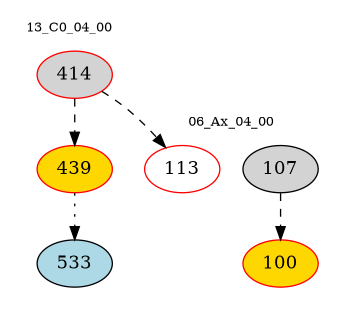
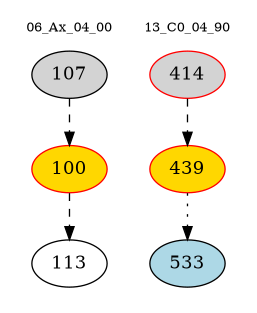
  digraph {
    node [color=red fillcolor=lightgrey style=filled]
    edge [color=black style=dashed]
    n1 [color=black label=107]
    n2 [fillcolor=gold label=100]
-   n3 [fillcolor=white label=113]
+   n3 [color=black fillcolor=white label=113]
    n4 [label=414]
    n5 [fillcolor=gold label=439]
    n6 [color=black fillcolor=lightblue label=533]
    subgraph cluster_1 {
      color=white
      fontsize=10
      label="06_Ax_04_00"
      n1
      n2
      n3
    }
    subgraph cluster_2 {
      color=white
      fontsize=10
-     label="13_C0_04_00"
+     label="13_C0_04_90"
      n4
      n5
      n6
    }
    n1 -> n2
-   n4 -> n3
+   n2 -> n3
    n4 -> n5
    n5 -> n6 [style=dotted]
  }
